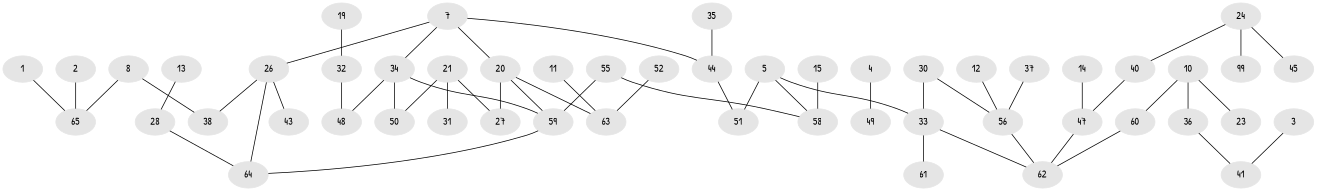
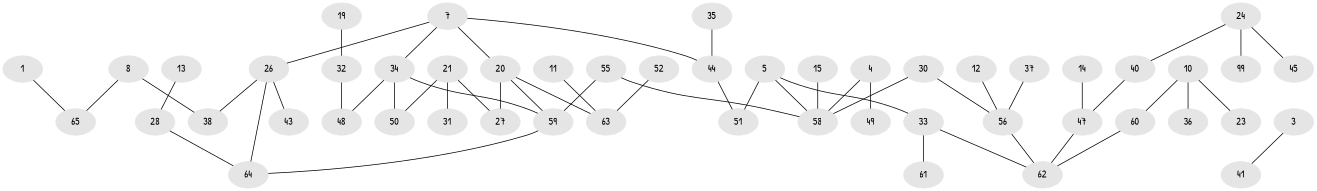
  graph {
    fontname="Patrick Hand"
    node [color=gray90 fontname="Patrick Hand" style=filled]
    edge [fontname="Patrick Hand" weight=1.0]
    1
    65
-   2
    3
    41
    4
    49
    58
    5
    33
    51
    61
    62
    7
    20
    26
    34
    44
    63
    27
    59
    38
    43
    64
    50
    48
    8
    10
    23
    36
    60
    11
    12
    56
    13
    28
    14
    47
    15
    19
    32
    21
    31
    n44 [label=99]
    24
    n46 [label=40]
    45
    30
    35
    37
    52
    55
    1 -- 65
-   2 -- 65
    3 -- 41
    4 -- 49
+   4 -- 58
    5 -- 58
    5 -- 33
    5 -- 51
    33 -- 61
    33 -- 62
    7 -- 20
    7 -- 26
    7 -- 34
    7 -- 44
    20 -- 63
    20 -- 27
    20 -- 59
    26 -- 38
    26 -- 43
    26 -- 64
    34 -- 59
    34 -- 50
    34 -- 48
    44 -- 51
    59 -- 64
    8 -- 65
    8 -- 38
    10 -- 23
    10 -- 36
    10 -- 60
-   36 -- 41
    60 -- 62
    11 -- 63
    12 -- 56
    56 -- 62
    13 -- 28
    28 -- 64
    14 -- 47
    47 -- 62
    15 -- 58
    19 -- 32
    32 -- 48
    21 -- 27
    21 -- 50
    21 -- 31
    24 -- n44
    24 -- n46
    24 -- 45
    n46 -- 47
-   30 -- 33
+   30 -- 58
    30 -- 56
    35 -- 44
    37 -- 56
    52 -- 63
    55 -- 58
    55 -- 59
  }
